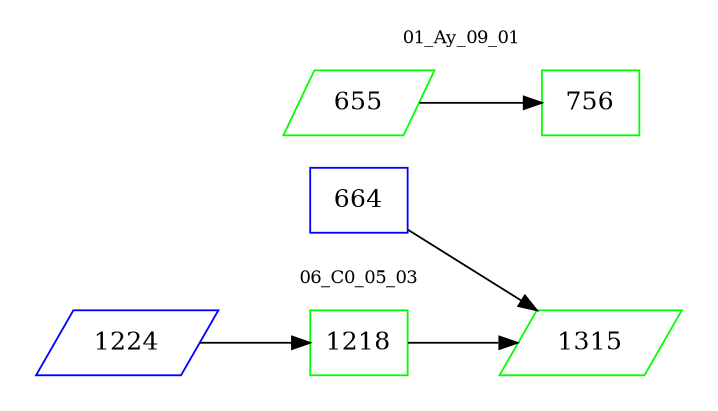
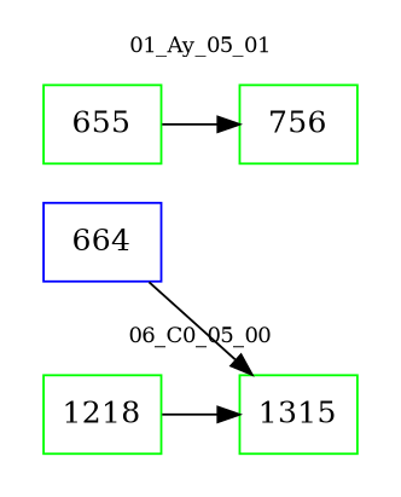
  digraph {
    rankdir=LR
    node [color=green shape=box]
    edge [color=black]
    n1 [color=blue label=664]
-   n2 [label=655 shape=parallelogram]
+   n2 [label=655]
    n3 [label=756]
-   n4 [color=blue label=1224 shape=parallelogram]
    n5 [label=1218]
-   n6 [label=1315 shape=parallelogram]
+   n6 [label=1315]
    subgraph cluster_1 {
      color=white
      fontsize=10
-     label="01_Ay_09_01"
+     label="01_Ay_05_01"
      n1
      n2
      n3
    }
    subgraph cluster_2 {
      color=white
      fontsize=10
-     label="06_C0_05_03"
-     n4
+     label="06_C0_05_00"
      n5
      n6
    }
    n1 -> n6
    n2 -> n3
-   n4 -> n5
    n5 -> n6
  }
